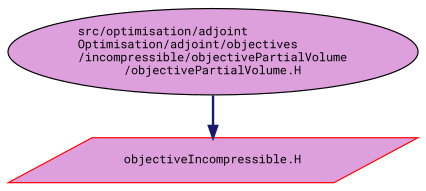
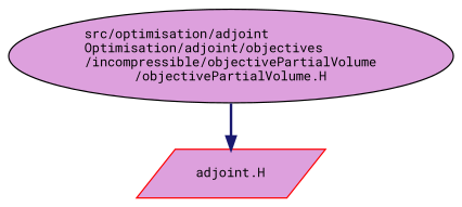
  digraph {
    fontname="Roboto Mono"
    node [fillcolor=plum fontname="Roboto Mono" fontsize=10 style=filled]
    n1 [color=black fontcolor=black height=0.2 label="src/optimisation/adjoint\lOptimisation/adjoint/objectives\l/incompressible/objectivePartialVolume\l/objectivePartialVolume.H" shape=ellipse width=0.4]
-   n2 [color=red height=0.2 label="objectiveIncompressible.H" shape=parallelogram width=0.4]
+   n2 [color=red height=0.2 label="adjoint.H" shape=parallelogram width=0.4]
    n1 -> n2 [color=midnightblue fontname="Roboto Mono" fontsize=10 labelfontname=Helvetica labelfontsize=10 style=bold]
  }
